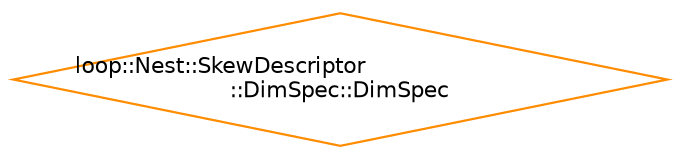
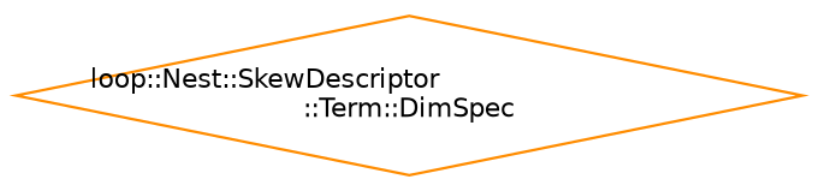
  digraph {
    rankdir=LR
-   n1 [color=darkorange fillcolor=white fontname=Helvetica fontsize=10 height=0.2 label="loop::Nest::SkewDescriptor\l::DimSpec::DimSpec" shape=diamond style=filled width=0.4]
+   n1 [color=darkorange fillcolor=white fontname=Helvetica fontsize=10 height=0.2 label="loop::Nest::SkewDescriptor\l::Term::DimSpec" shape=diamond style=filled width=0.4]
  }
